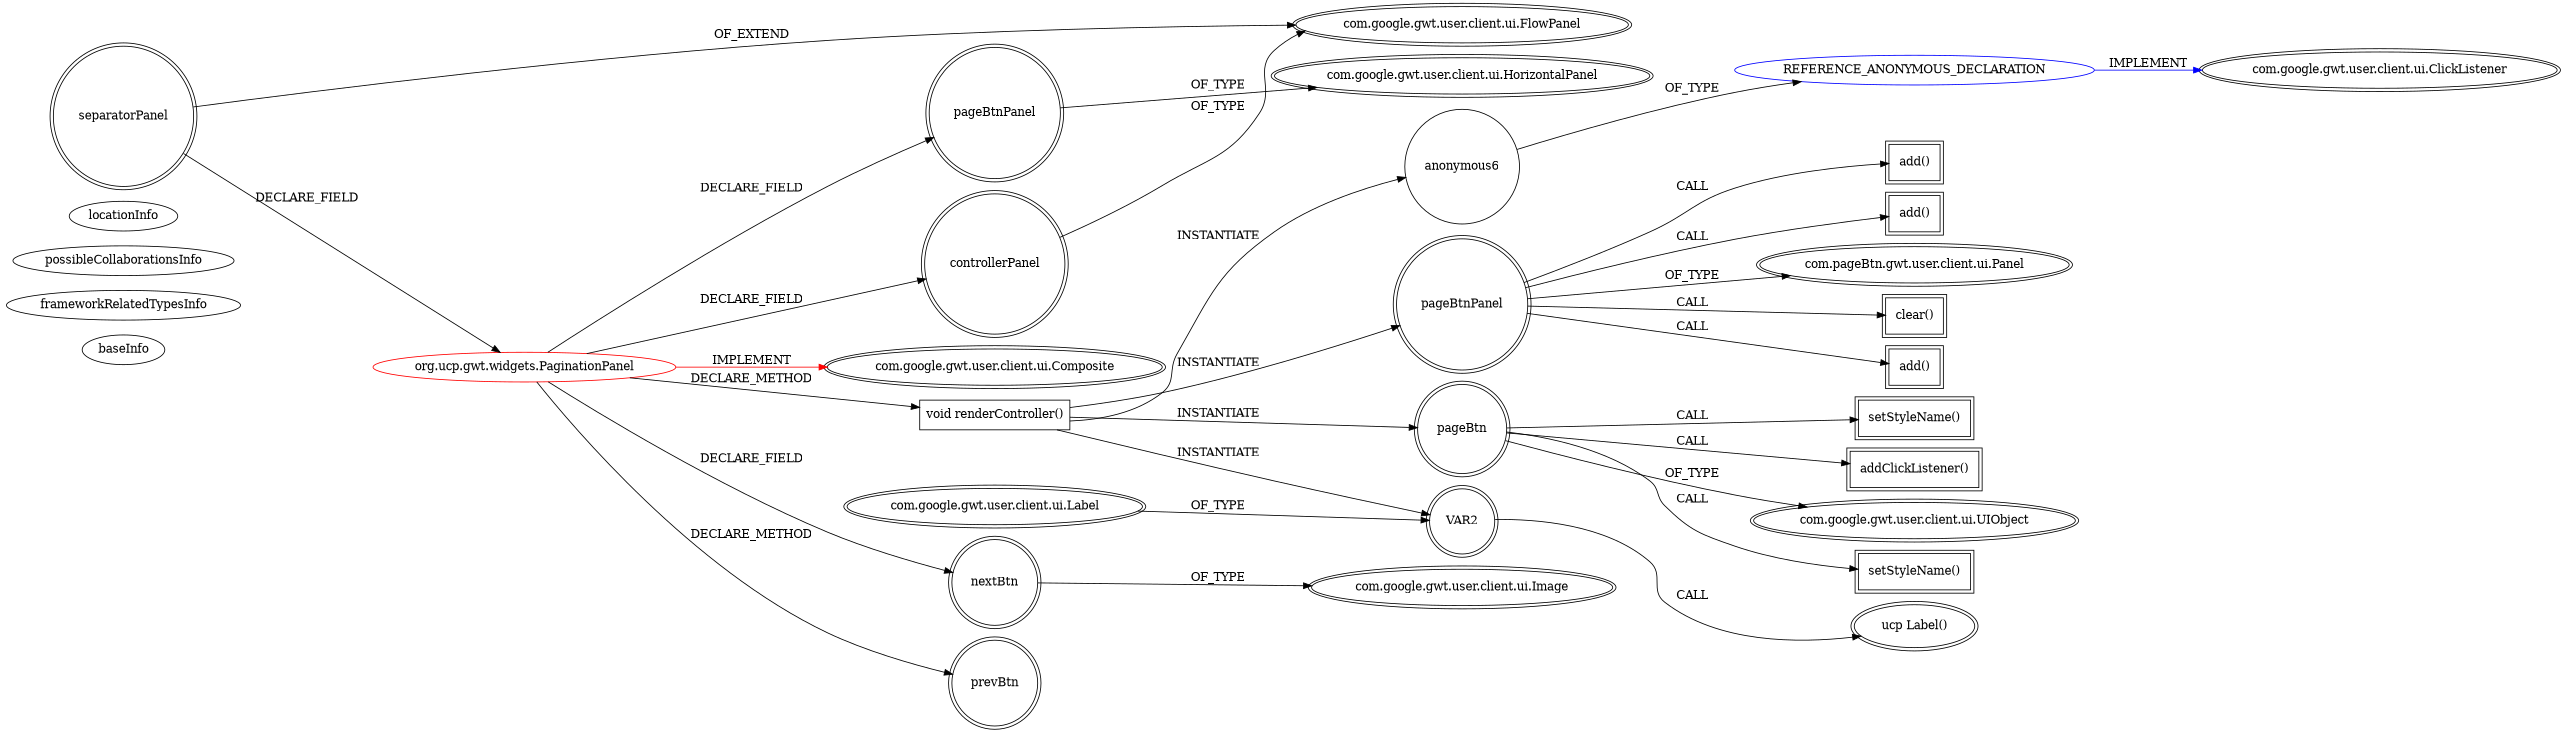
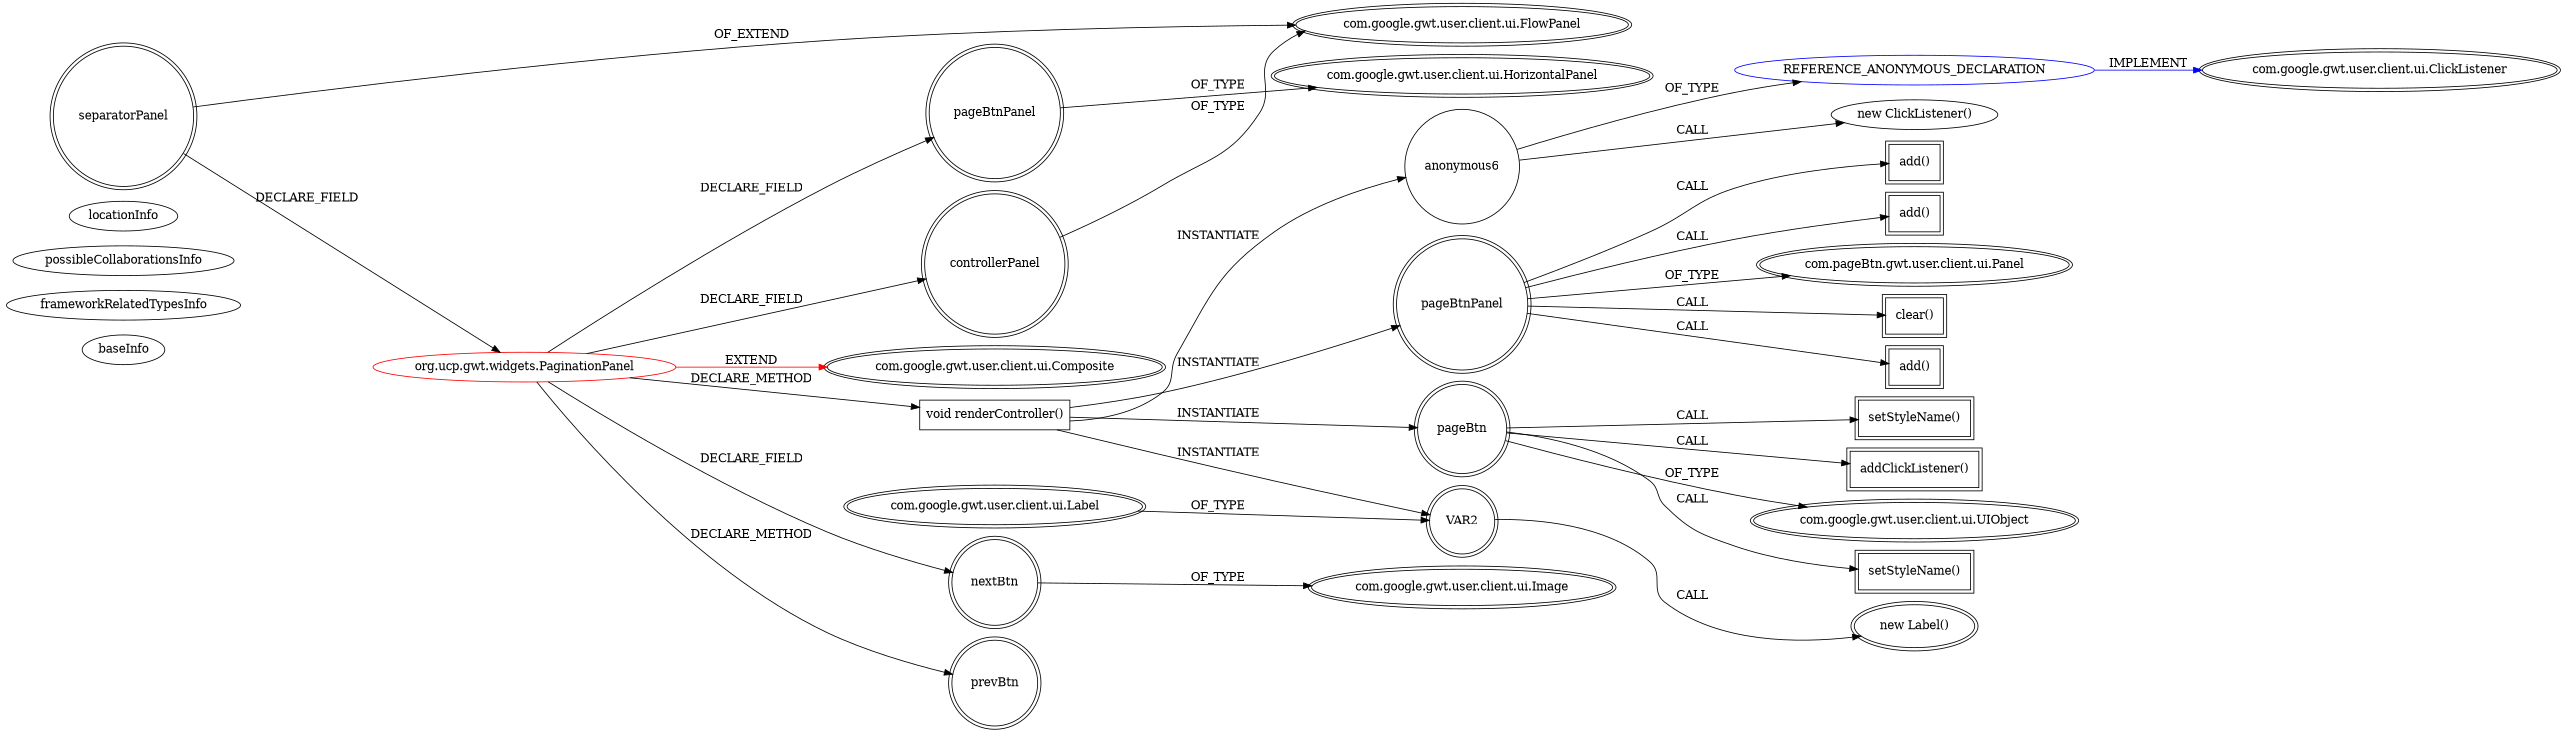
  digraph {
    rankdir=LR
    node [isFrameworkType=true vertexType=FRAMEWORK_CLASS_TYPE peripheries=2]
    baseInfo [category=extension_graph graphId=2952 isAnonymous=false possibleRelation=true isFrameworkType="" vertexType="" peripheries=""]
    frameworkRelatedTypesInfo [0="com.google.gwt.user.client.ui.Composite" isFrameworkType="" vertexType="" peripheries=""]
    possibleCollaborationsInfo [0="2952~CLIENT_METHOD_DECLARATION-INSTANTIATION-~com.google.gwt.user.client.ui.Composite ~com.google.gwt.user.client.ui.ClickListener ~false~true" isFrameworkType="" vertexType="" peripheries=""]
    locationInfo [contextSignature=PaginationPanel filePath="/hmiguellima-ugat/ugat-master/src/org/ucp/gwt/widgets/PaginationPanel.java" graphId=2952 projectName="hmiguellima-ugat" isFrameworkType="" vertexType="" peripheries=""]
    n5 [color=red isFrameworkType=false label="org.ucp.gwt.widgets.PaginationPanel" vertexType=ROOT_CLIENT_CLASS_DECLARATION peripheries=""]
    n6 [label="com.google.gwt.user.client.ui.Composite"]
    n7 [label=controllerPanel shape=circle vertexType=FIELD_DECLARATION]
    n8 [label=nextBtn shape=circle vertexType=FIELD_DECLARATION]
    n9 [label=pageBtnPanel shape=circle vertexType=FIELD_DECLARATION]
    n10 [label=prevBtn shape=circle vertexType=FIELD_DECLARATION]
    n11 [isFrameworkType=false label="void renderController()" shape=box vertexType=CLIENT_METHOD_DECLARATION peripheries=""]
    n12 [label="com.google.gwt.user.client.ui.FlowPanel"]
    n13 [label="com.google.gwt.user.client.ui.Image"]
    n14 [label="com.google.gwt.user.client.ui.HorizontalPanel"]
    n15 [label=separatorPanel shape=circle vertexType=FIELD_DECLARATION]
    n16 [label=pageBtnPanel shape=circle vertexType=VARIABLE_EXPRESION]
    n17 [label=VAR2 shape=circle vertexType=VARIABLE_EXPRESION]
    n18 [label=pageBtn shape=circle vertexType=VARIABLE_EXPRESION]
    n19 [isFrameworkType=false label=anonymous6 shape=circle vertexType=VARIABLE_EXPRESION peripheries=""]
    n20 [label="com.pageBtn.gwt.user.client.ui.Panel"]
    n21 [label="clear()" shape=box vertexType=INSIDE_CALL]
    n22 [label="add()" shape=box vertexType=INSIDE_CALL]
    n23 [label="add()" shape=box vertexType=INSIDE_CALL]
    n24 [label="add()" shape=box vertexType=INSIDE_CALL]
-   n25 [label="ucp Label()" vertexType=CONSTRUCTOR_CALL]
+   n25 [label="new Label()" vertexType=CONSTRUCTOR_CALL]
    n26 [label="com.google.gwt.user.client.ui.UIObject"]
    n27 [label="setStyleName()" shape=box vertexType=INSIDE_CALL]
    n28 [label="setStyleName()" shape=box vertexType=INSIDE_CALL]
    n29 [label="addClickListener()" shape=box vertexType=INSIDE_CALL]
    n30 [color=blue isFrameworkType=false label=REFERENCE_ANONYMOUS_DECLARATION vertexType=REFERENCE_ANONYMOUS_DECLARATION peripheries=""]
+   n31 [isFrameworkType=false label="new ClickListener()" vertexType=CONSTRUCTOR_CALL peripheries=""]
    n32 [label="com.google.gwt.user.client.ui.Label"]
    n33 [label="com.google.gwt.user.client.ui.ClickListener" vertexType=FRAMEWORK_INTERFACE_TYPE]
-   n5 -> n6 [color=red label=IMPLEMENT]
+   n5 -> n6 [color=red label=EXTEND]
    n5 -> n7 [label=DECLARE_FIELD]
    n5 -> n8 [label=DECLARE_FIELD]
    n5 -> n9 [label=DECLARE_FIELD]
    n5 -> n10 [label=DECLARE_METHOD]
    n5 -> n11 [label=DECLARE_METHOD]
    n7 -> n12 [label=OF_TYPE]
    n8 -> n13 [label=OF_TYPE]
    n9 -> n14 [label=OF_TYPE]
    n11 -> n16 [label=INSTANTIATE]
    n11 -> n17 [label=INSTANTIATE]
    n11 -> n18 [label=INSTANTIATE]
    n11 -> n19 [label=INSTANTIATE]
    n15 -> n5 [label=DECLARE_FIELD]
    n15 -> n12 [label=OF_EXTEND]
    n16 -> n20 [label=OF_TYPE]
    n16 -> n21 [label=CALL]
    n16 -> n22 [label=CALL]
    n16 -> n23 [label=CALL]
    n16 -> n24 [label=CALL]
    n17 -> n25 [label=CALL]
    n18 -> n26 [label=OF_TYPE]
    n18 -> n27 [label=CALL]
    n18 -> n28 [label=CALL]
    n18 -> n29 [label=CALL]
    n19 -> n30 [label=OF_TYPE]
+   n19 -> n31 [label=CALL]
    n30 -> n33 [color=blue label=IMPLEMENT]
    n32 -> n17 [label=OF_TYPE]
  }
